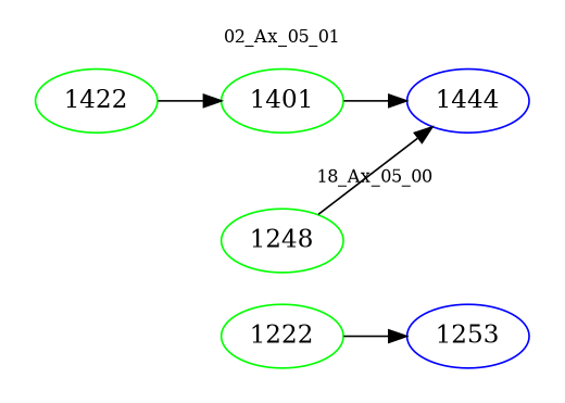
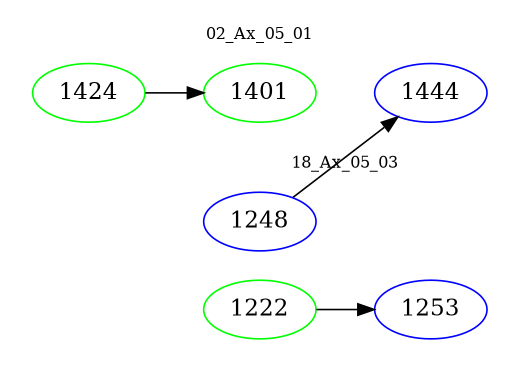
  digraph {
    rankdir=LR
    node [color=green]
    edge [color=black]
-   n1 [label=1422]
+   n1 [label=1424]
    n2 [label=1401]
    n3 [color=blue label=1444]
-   n4 [label=1248]
+   n4 [color=blue label=1248]
    n5 [label=1222]
    n6 [color=blue label=1253]
    subgraph cluster_1 {
      color=white
      fontsize=10
      label="02_Ax_05_01"
      n1
      n2
      n3
    }
    subgraph cluster_2 {
      color=white
      fontsize=10
-     label="18_Ax_05_00"
+     label="18_Ax_05_03"
      n4
      n5
      n6
    }
    n1 -> n2
-   n2 -> n3
    n4 -> n3
    n5 -> n6
  }
